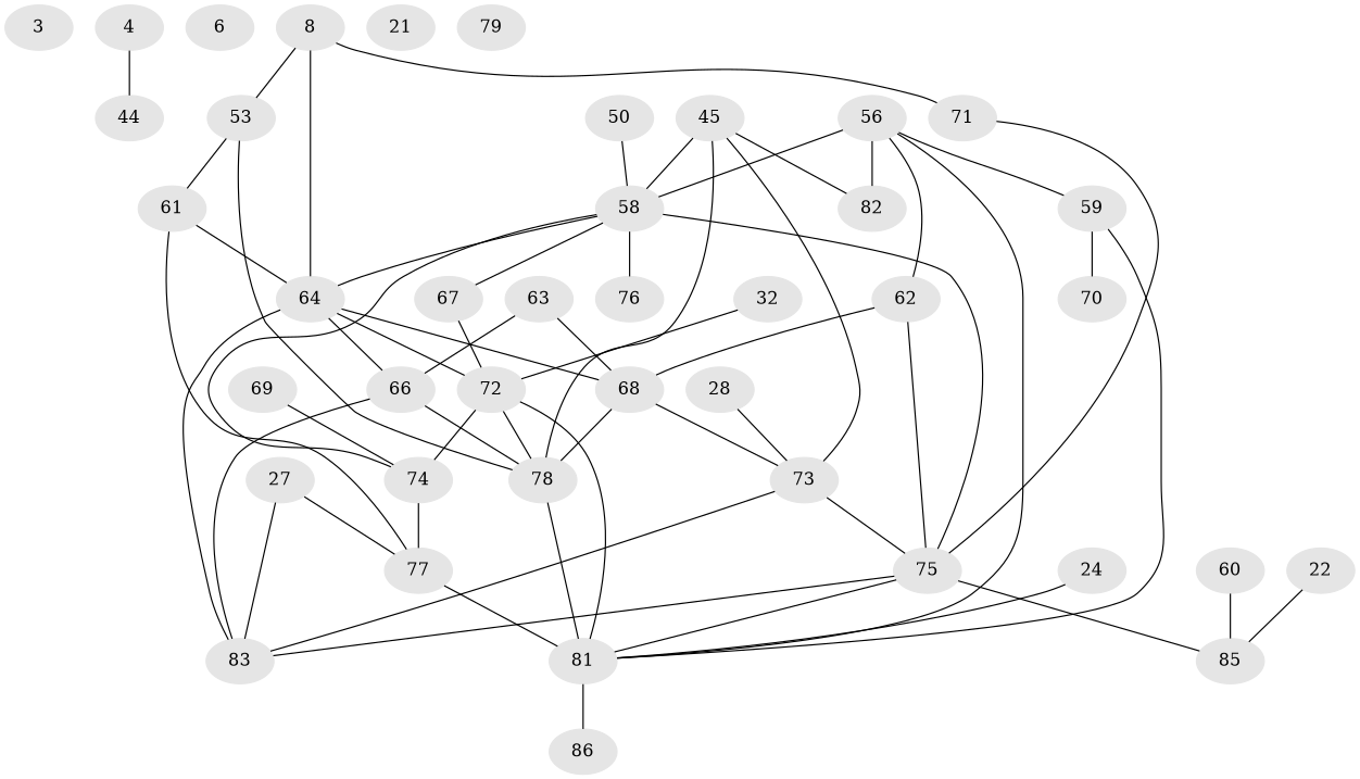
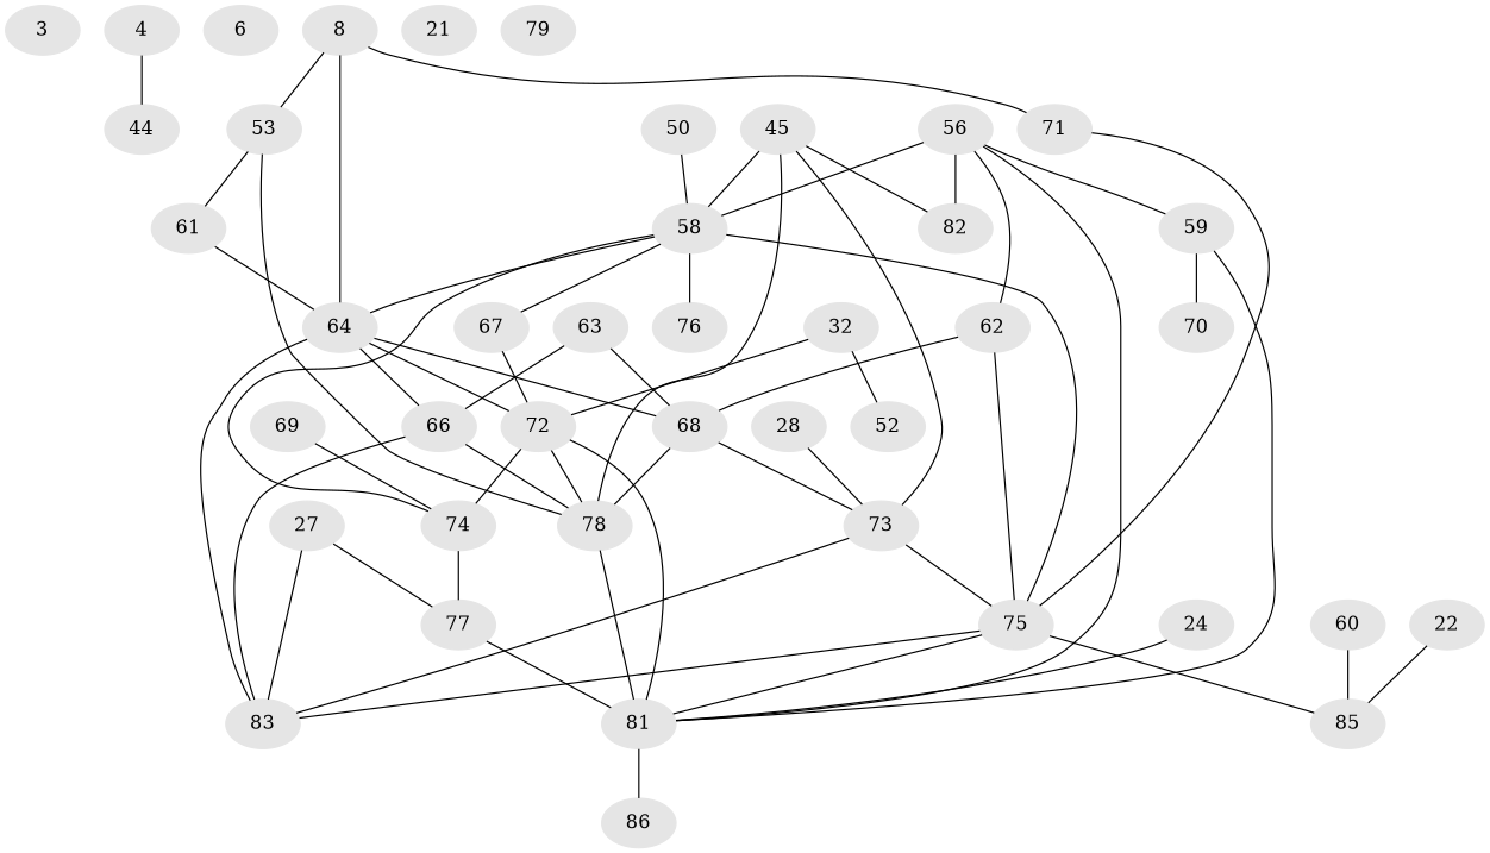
  graph {
    node [color=gray90 style=filled]
    3
    4
    44
    6
    8
    53
    64 [super="+30+49"]
    71 [super="+20"]
    78 [super="+36+65"]
    61 [super="+19+55"]
    83 [super="+42+43"]
    72 [super="+47+48"]
    68 [super="+15"]
    66
    75 [super="+54+51"]
    21
    85 [super="+84"]
    22
    81 [super="+14+80"]
    86
    24
    77 [super="+25"]
    27
    28
    73
    32 [super="+23"]
+   52
    74
    45 [super="+17+39"]
    58 [super="+10+37"]
    82
    67
    76
    50
    56 [super="+18"]
    59
    62
    70
    60
    63 [super="+26"]
    69
    79
    4 -- 44
    8 -- 53
    8 -- 64 [weight=2]
    8 -- 71 [weight=2]
    53 -- 78
    53 -- 61
    64 -- 83
    64 -- 72 [weight=3]
    64 -- 68
    64 -- 66
    71 -- 75
    78 -- 81 [weight=3]
    61 -- 64
-   61 -- 77
    72 -- 78 [weight=2]
    72 -- 81
    72 -- 74
    68 -- 78
    68 -- 73
    66 -- 78
    66 -- 83 [weight=2]
    75 -- 83
    75 -- 85
    75 -- 81
    22 -- 85
    81 -- 86
    24 -- 81
    77 -- 81 [weight=2]
    27 -- 83
    27 -- 77 [weight=2]
    28 -- 73
    73 -- 83
    73 -- 75 [weight=2]
    32 -- 72
+   32 -- 52
    74 -- 77 [weight=2]
    45 -- 78 [weight=2]
    45 -- 73
    45 -- 58
    45 -- 82
    58 -- 64 [weight=2]
    58 -- 75 [weight=2]
    58 -- 74
    58 -- 67
    58 -- 76
    67 -- 72
    50 -- 58
    56 -- 81
    56 -- 58 [weight=2]
    56 -- 82 [weight=2]
    56 -- 59
    56 -- 62
    59 -- 81
    59 -- 70
    62 -- 68
    62 -- 75
    60 -- 85
    63 -- 68
    63 -- 66
    69 -- 74
  }
